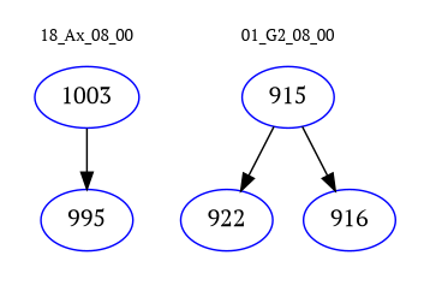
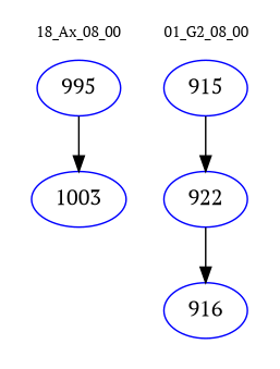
  digraph {
    fontname="PT Serif"
    node [color=blue fontname="PT Serif"]
    edge [color=black fontname="PT Serif"]
    n1 [label=1003]
    n2 [label=995]
    n3 [label=922]
    n4 [label=915]
    n5 [label=916]
    subgraph cluster_1 {
      color=white
      fontsize=10
      label="18_Ax_08_00"
      n1
      n2
    }
    subgraph cluster_2 {
      color=white
      fontsize=10
      label="01_G2_08_00"
      n3
      n4
      n5
    }
-   n1 -> n2
+   n2 -> n1
    n4 -> n3
-   n4 -> n5
+   n3 -> n5
  }
